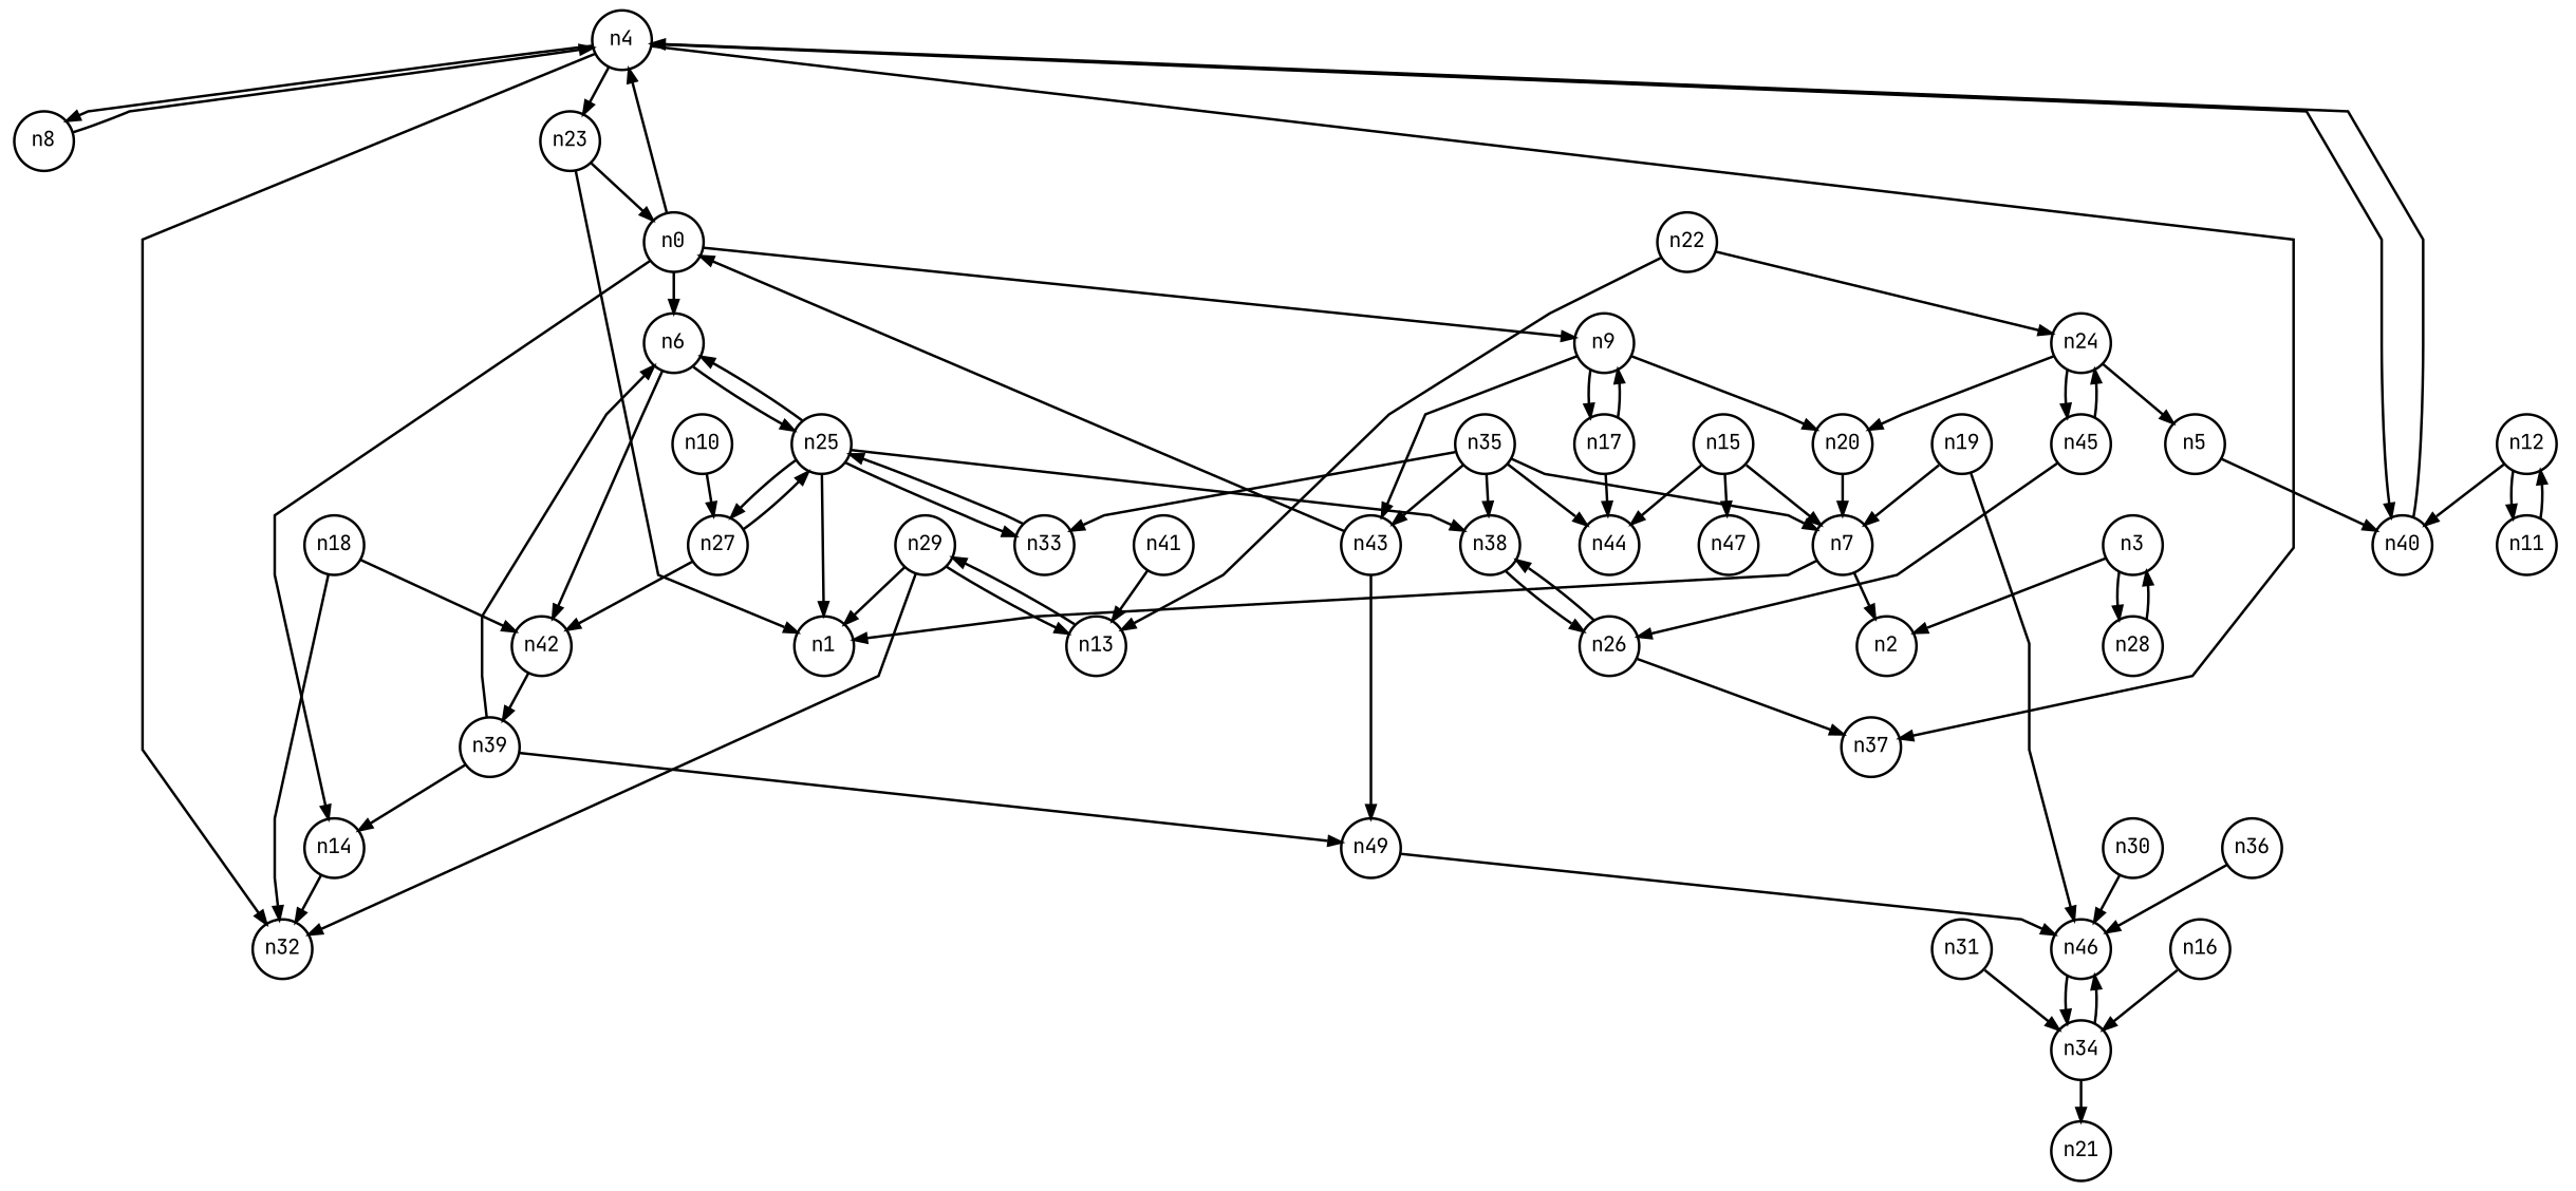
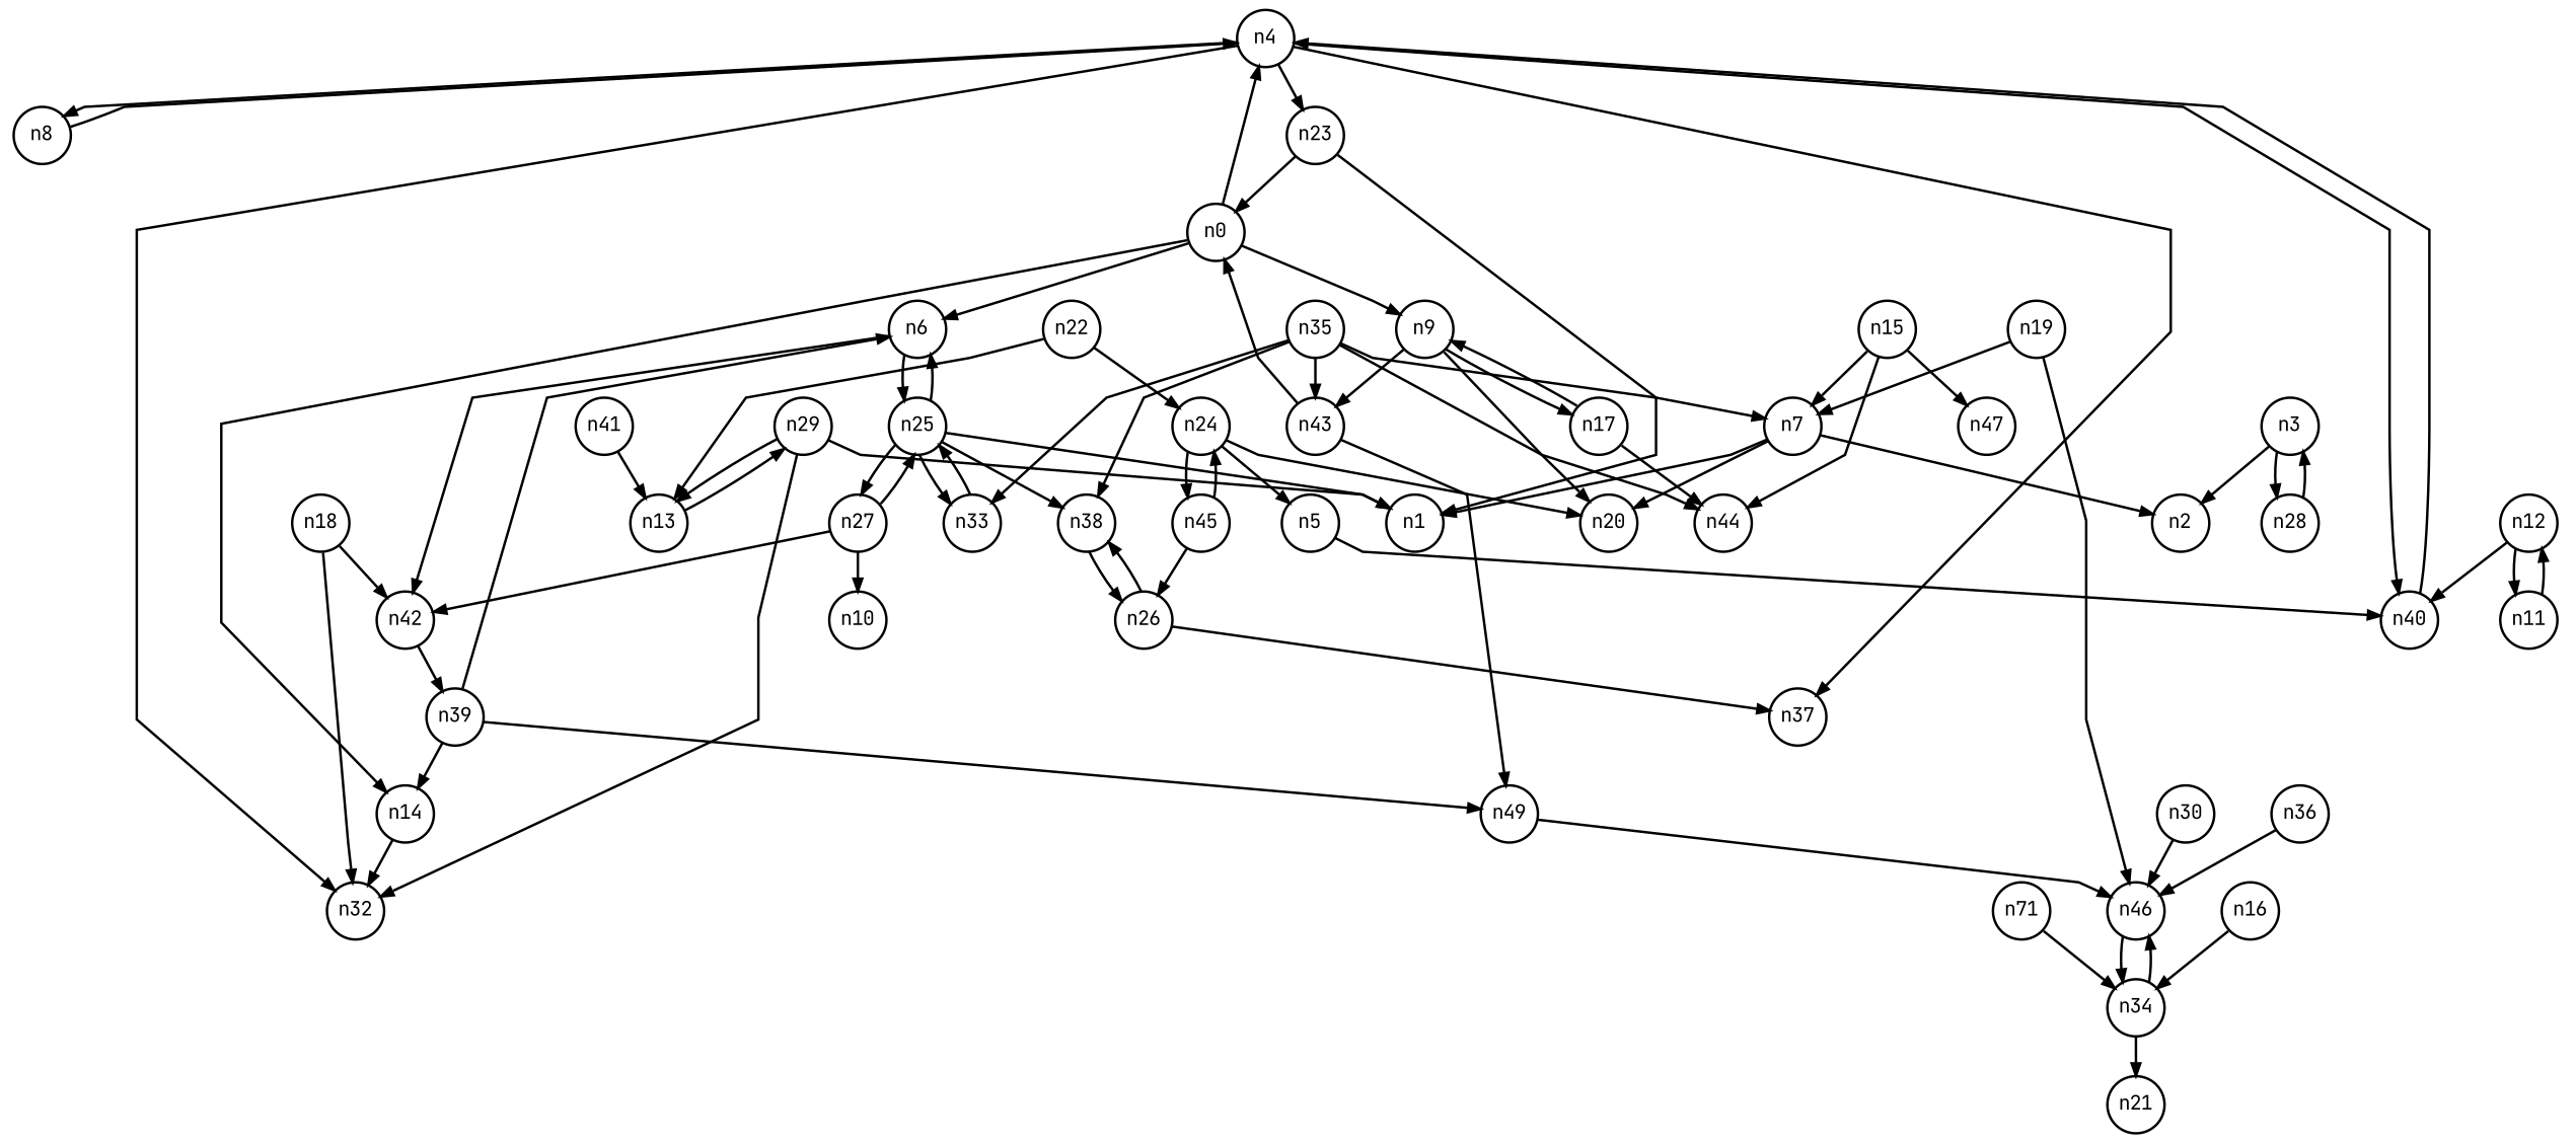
  digraph {
    fontname="JetBrains Mono"
    fontsize=8
    nodesep=0.22
    nodesize=0.16
    ranksep=0.22
    splines=polyline
    node [fixedsize=shape fontname="JetBrains Mono" fontsize=8 shape=circle]
    edge [arrowsize=0.5 fontname="JetBrains Mono"]
    n4 [width=0.32]
    n8 [width=0.32]
    n23 [width=0.32]
    n32 [width=0.32]
    n37 [width=0.32]
    n40 [width=0.32]
    n1 [width=0.32]
    n0 [width=0.32]
    n6 [width=0.32]
    n9 [width=0.32]
    n14 [width=0.32]
    n42 [width=0.32]
    n25 [width=0.32]
    n20 [width=0.32]
    n43 [width=0.32]
    n17 [width=0.32]
    n39 [width=0.32]
    n27 [width=0.32]
    n33 [width=0.32]
    n38 [width=0.32]
    n49 [width=0.32]
    n44 [width=0.32]
    n10 [width=0.32]
    n26 [width=0.32]
    n46 [width=0.32]
    n3 [width=0.32]
    n2 [width=0.32]
    n28 [width=0.32]
    n5 [width=0.32]
    n7 [width=0.32]
    n34 [width=0.32]
    n21 [width=0.32]
    n12 [width=0.32]
    n11 [width=0.32]
    n15 [width=0.32]
    n47 [width=0.32]
    n16 [width=0.32]
    n18 [width=0.32]
    n19 [width=0.32]
    n13 [width=0.32]
    n29 [width=0.32]
    n22 [width=0.32]
    n24 [width=0.32]
    n45 [width=0.32]
    n30 [width=0.32]
-   n31 [width=0.32]
+   n31 [width=0.32 label=n71]
    n35 [width=0.32]
    n36 [width=0.32]
    n41 [width=0.32]
    n4 -> n8
    n4 -> n23
    n4 -> n32
    n4 -> n37
    n4 -> n40
    n8 -> n4
    n23 -> n1
    n23 -> n0
    n40 -> n4
    n0 -> n4
    n0 -> n6
    n0 -> n9
    n0 -> n14
    n6 -> n42
    n6 -> n25
    n9 -> n20
    n9 -> n43
    n9 -> n17
    n14 -> n32
    n42 -> n39
    n25 -> n1
    n25 -> n6
    n25 -> n27
    n25 -> n33
    n25 -> n38
    n43 -> n0
    n43 -> n49
    n17 -> n9
    n17 -> n44
    n39 -> n6
    n39 -> n14
    n39 -> n49
    n27 -> n42
    n27 -> n25
-   n10 -> n27
+   n27 -> n10
    n33 -> n25
    n38 -> n26
    n49 -> n46
    n26 -> n37
    n26 -> n38
    n46 -> n34
    n3 -> n2
    n3 -> n28
    n28 -> n3
    n5 -> n40
    n7 -> n1
-   n20 -> n7
+   n7 -> n20
    n7 -> n2
    n34 -> n46
    n34 -> n21
    n12 -> n40
    n12 -> n11
    n11 -> n12
    n15 -> n44
    n15 -> n7
    n15 -> n47
    n16 -> n34
    n18 -> n32
    n18 -> n42
    n19 -> n46
    n19 -> n7
    n13 -> n29
    n29 -> n32
    n29 -> n1
    n29 -> n13
    n22 -> n13
    n22 -> n24
    n24 -> n20
    n24 -> n5
    n24 -> n45
    n45 -> n26
    n45 -> n24
    n30 -> n46
    n31 -> n34
    n35 -> n43
    n35 -> n33
    n35 -> n38
    n35 -> n44
    n35 -> n7
    n36 -> n46
    n41 -> n13
  }
